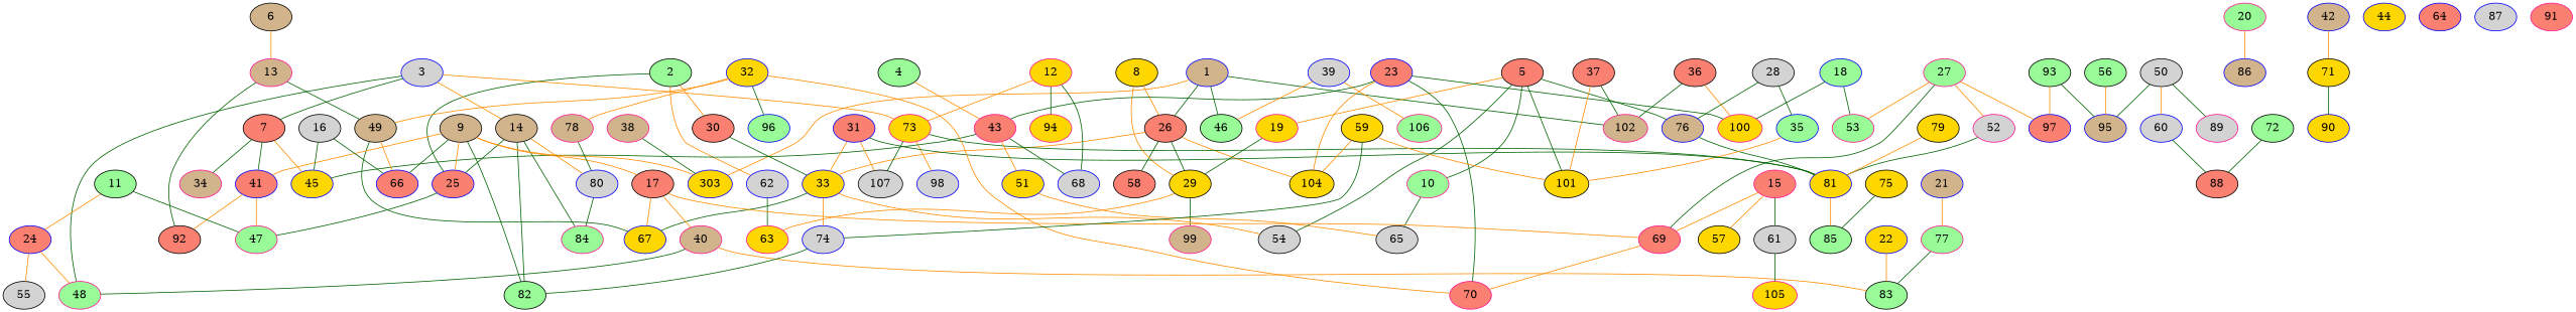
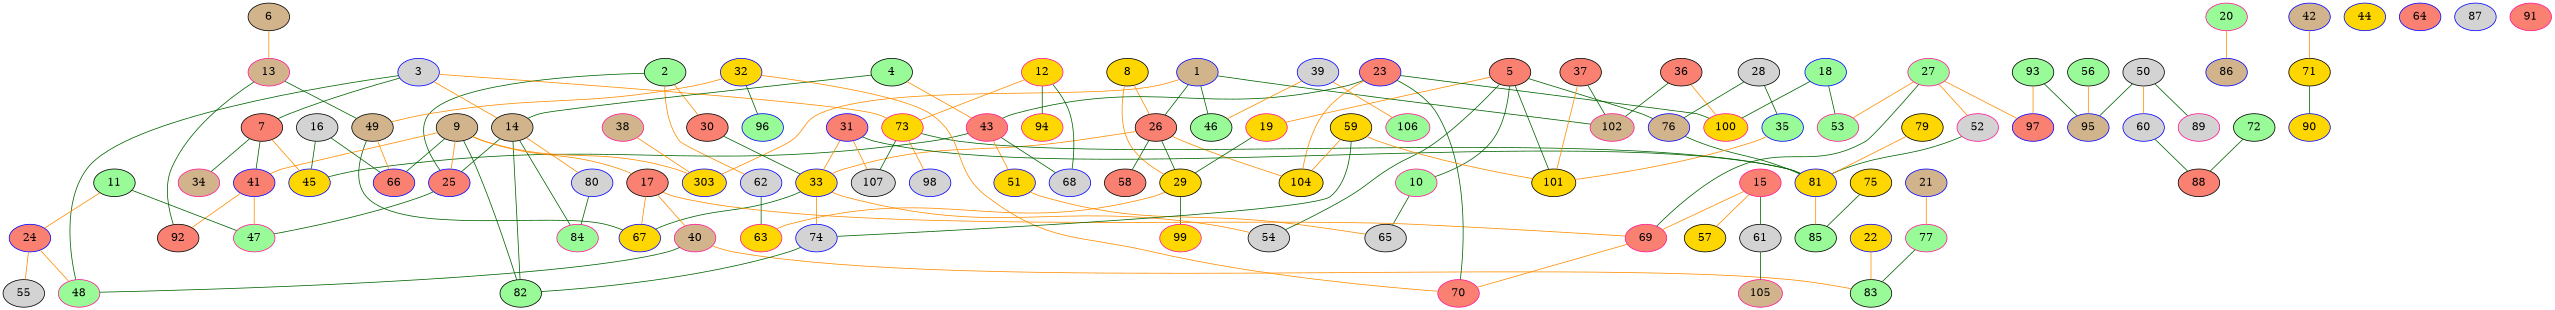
  graph {
    node [color=black fillcolor=gold style=filled]
    edge [color=darkgreen]
    1 [color=blue fillcolor=tan]
    26 [fillcolor=salmon]
    46 [fillcolor=palegreen]
    102 [color=deeppink fillcolor=tan]
    n5 [color=blue label=303]
    29
    104
    33 [color=blue]
    58 [fillcolor=salmon]
    2 [fillcolor=palegreen]
    25 [color=blue fillcolor=salmon]
    30 [fillcolor=salmon]
    62 [color=blue fillcolor=lightgrey]
    47 [color=deeppink fillcolor=palegreen]
    63 [color=deeppink]
    3 [color=blue fillcolor=lightgrey]
    7 [fillcolor=salmon]
    14 [fillcolor=tan]
    48 [color=deeppink fillcolor=palegreen]
    73 [color=deeppink]
    34 [color=deeppink fillcolor=tan]
    41 [color=blue fillcolor=salmon]
    45 [color=blue]
    82 [fillcolor=palegreen]
    80 [color=blue fillcolor=lightgrey]
    84 [color=deeppink fillcolor=palegreen]
    81 [color=blue]
    107 [fillcolor=lightgrey]
    98 [color=blue fillcolor=lightgrey]
    4 [fillcolor=palegreen]
    43 [color=deeppink fillcolor=salmon]
    68 [color=blue fillcolor=lightgrey]
    51 [color=blue]
    5 [fillcolor=salmon]
    10 [color=deeppink fillcolor=palegreen]
    19 [color=deeppink]
    54 [fillcolor=lightgrey]
    76 [color=blue fillcolor=tan]
    101
    65 [fillcolor=lightgrey]
    6 [fillcolor=tan]
    13 [color=deeppink fillcolor=tan]
    49 [fillcolor=tan]
    92 [fillcolor=salmon]
    8
-   99 [color=deeppink fillcolor=tan]
+   99 [color=deeppink]
    9 [fillcolor=tan]
    17 [fillcolor=salmon]
    66 [color=blue fillcolor=salmon]
    69 [color=deeppink fillcolor=salmon]
    40 [color=deeppink fillcolor=tan]
    67 [color=blue]
    11 [fillcolor=palegreen]
    24 [color=blue fillcolor=salmon]
    55 [fillcolor=lightgrey]
    12 [color=deeppink]
    94 [color=deeppink]
    15 [color=deeppink fillcolor=salmon]
    57
    61 [fillcolor=lightgrey]
-   105 [color=deeppink]
+   105 [color=deeppink fillcolor=tan]
    70 [color=deeppink fillcolor=salmon]
    16 [fillcolor=lightgrey]
    83 [fillcolor=palegreen]
    18 [color=blue fillcolor=palegreen]
    53 [color=deeppink fillcolor=palegreen]
    100 [color=deeppink]
    20 [color=deeppink fillcolor=palegreen]
    86 [color=blue fillcolor=tan]
    21 [color=blue fillcolor=tan]
    77 [color=deeppink fillcolor=palegreen]
    22 [color=blue]
    23 [color=blue fillcolor=salmon]
    74 [color=blue fillcolor=lightgrey]
    27 [color=deeppink fillcolor=palegreen]
    52 [color=deeppink fillcolor=lightgrey]
    97 [color=blue fillcolor=salmon]
    28 [fillcolor=lightgrey]
    35 [color=blue fillcolor=palegreen]
    31 [color=blue fillcolor=salmon]
    85 [fillcolor=palegreen]
    32 [color=blue]
-   78 [color=deeppink fillcolor=tan]
    96 [color=blue fillcolor=palegreen]
    36 [fillcolor=salmon]
    37 [fillcolor=salmon]
    38 [color=deeppink fillcolor=tan]
    39 [color=blue fillcolor=lightgrey]
    106 [color=deeppink fillcolor=palegreen]
    42 [color=blue fillcolor=tan]
    71
    90 [color=blue]
    44 [color=blue]
    50 [fillcolor=lightgrey]
    60 [color=blue fillcolor=lightgrey]
    89 [color=deeppink fillcolor=lightgrey]
    95 [color=blue fillcolor=tan]
    88 [fillcolor=salmon]
    56 [fillcolor=palegreen]
    59
    64 [color=blue fillcolor=salmon]
    72 [fillcolor=palegreen]
    75
    79
    87 [color=blue fillcolor=lightgrey]
    91 [color=deeppink fillcolor=salmon]
    93 [fillcolor=palegreen]
    1 -- 26
    1 -- 46
    1 -- 102
    1 -- n5 [color=darkorange]
    26 -- 29
    26 -- 104 [color=darkorange]
    26 -- 33 [color=darkorange]
    26 -- 58
    29 -- 63 [color=darkorange]
    29 -- 99
    33 -- 54 [color=darkorange]
    33 -- 67
    33 -- 74 [color=darkorange]
    2 -- 25
    2 -- 30 [color=darkorange]
    2 -- 62 [color=darkorange]
    25 -- 47
    30 -- 33
    62 -- 63
    3 -- 7
    3 -- 14 [color=darkorange]
    3 -- 48
    3 -- 73 [color=darkorange]
    7 -- 34
    7 -- 41
    7 -- 45 [color=darkorange]
    14 -- 25
    14 -- 82
    14 -- 80 [color=darkorange]
    14 -- 84
    73 -- 81
    73 -- 107
    73 -- 98 [color=darkorange]
    41 -- 47 [color=darkorange]
    41 -- 92 [color=darkorange]
    80 -- 84
    81 -- 85 [color=darkorange]
+   4 -- 14
    4 -- 43 [color=darkorange]
    43 -- 45
    43 -- 68
    43 -- 51 [color=darkorange]
    51 -- 65 [color=darkorange]
    5 -- 10
    5 -- 19 [color=darkorange]
    5 -- 54
    5 -- 76
    5 -- 101
    10 -- 65
    19 -- 29
    76 -- 81
    6 -- 13 [color=darkorange]
    13 -- 49
    13 -- 92
    49 -- 66 [color=darkorange]
    49 -- 67
    8 -- 26 [color=darkorange]
    8 -- 29 [color=darkorange]
    9 -- n5 [color=darkorange]
    9 -- 25 [color=darkorange]
    9 -- 41 [color=darkorange]
    9 -- 82
    9 -- 17 [color=darkorange]
    9 -- 66
    17 -- 69 [color=darkorange]
    17 -- 40 [color=darkorange]
    17 -- 67 [color=darkorange]
    69 -- 70 [color=darkorange]
    40 -- 48
    40 -- 83 [color=darkorange]
    11 -- 47
    11 -- 24 [color=darkorange]
    24 -- 48 [color=darkorange]
    24 -- 55 [color=darkorange]
    12 -- 73 [color=darkorange]
    12 -- 68
    12 -- 94
    15 -- 69 [color=darkorange]
    15 -- 57 [color=darkorange]
    15 -- 61
    61 -- 105
    16 -- 45
    16 -- 66
    18 -- 53
    18 -- 100
    20 -- 86 [color=darkorange]
    21 -- 77 [color=darkorange]
    77 -- 83
    22 -- 83 [color=darkorange]
    23 -- 104 [color=darkorange]
    23 -- 43
    23 -- 70
    23 -- 100
    74 -- 82
    27 -- 69
    27 -- 53 [color=darkorange]
    27 -- 52 [color=darkorange]
    27 -- 97 [color=darkorange]
    52 -- 81
    28 -- 76
    28 -- 35
    35 -- 101 [color=darkorange]
    31 -- 33 [color=darkorange]
    31 -- 81
    31 -- 107 [color=darkorange]
    32 -- 49 [color=darkorange]
    32 -- 70 [color=darkorange]
-   32 -- 78 [color=darkorange]
    32 -- 96
-   78 -- 80
    36 -- 102
    36 -- 100 [color=darkorange]
    37 -- 102
    37 -- 101 [color=darkorange]
-   38 -- n5
+   38 -- n5 [color=darkorange]
    39 -- 46 [color=darkorange]
    39 -- 106 [color=darkorange]
    42 -- 71 [color=darkorange]
    71 -- 90
    50 -- 60 [color=darkorange]
    50 -- 89
    50 -- 95
    60 -- 88
    56 -- 95 [color=darkorange]
    59 -- 104 [color=darkorange]
    59 -- 101 [color=darkorange]
    59 -- 74
    72 -- 88
    75 -- 85
    79 -- 81 [color=darkorange]
    93 -- 97 [color=darkorange]
    93 -- 95
  }
